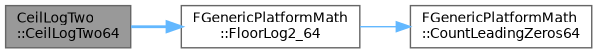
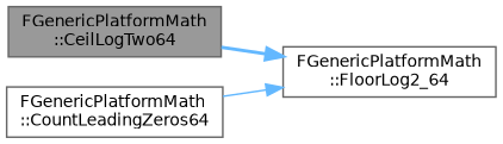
  digraph {
    rankdir=LR
    node [color=grey40 fillcolor=white fontname=Helvetica fontsize=10 shape=box style=filled]
    edge [color=steelblue1 fontname=Helvetica fontsize=10 labelfontname=Helvetica labelfontsize=10]
-   n1 [color=gray40 fillcolor=grey60 fontcolor=black height=0.2 label="CeilLogTwo\l::CeilLogTwo64" width=0.4]
+   n1 [color=gray40 fillcolor=grey60 fontcolor=black height=0.2 label="FGenericPlatformMath\l::CeilLogTwo64" width=0.4]
    n2 [height=0.2 label="FGenericPlatformMath\l::FloorLog2_64" width=0.4]
    n3 [height=0.2 label="FGenericPlatformMath\l::CountLeadingZeros64" width=0.4]
    n1 -> n2 [style=bold]
-   n2 -> n3 [style=solid]
+   n3 -> n2 [style=solid]
  }
